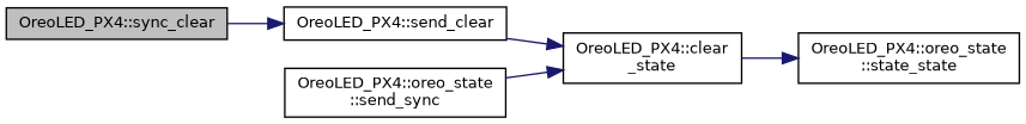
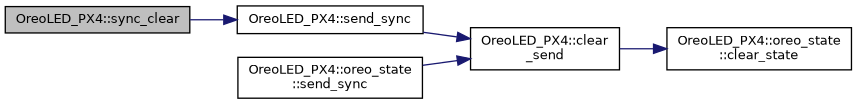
  digraph {
    rankdir=LR
    node [color=black fillcolor=white fontname=Helvetica fontsize=10 shape=record style=filled]
    edge [color=midnightblue fontname=Helvetica fontsize=10 labelfontname=Helvetica labelfontsize=10 style=solid]
    n1 [fillcolor=grey75 fontcolor=black height=0.2 label="OreoLED_PX4::sync_clear" width=0.4]
-   n2 [height=0.2 label="OreoLED_PX4::send_clear" width=0.4]
-   n3 [height=0.2 label="OreoLED_PX4::clear\l_state" width=0.4]
+   n2 [height=0.2 label="OreoLED_PX4::send_sync" width=0.4]
+   n3 [height=0.2 label="OreoLED_PX4::clear\l_send" width=0.4]
    n4 [height=0.2 label="OreoLED_PX4::oreo_state\l::send_sync" width=0.4]
-   n5 [height=0.2 label="OreoLED_PX4::oreo_state\l::state_state" width=0.4]
+   n5 [height=0.2 label="OreoLED_PX4::oreo_state\l::clear_state" width=0.4]
    n1 -> n2
    n2 -> n3
    n3 -> n5
    n4 -> n3
  }
